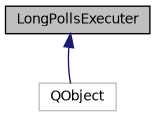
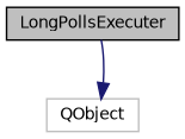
  digraph {
    node [fontname=Helvetica fontsize=10 shape=record style=filled]
    n1 [color=black fillcolor=grey75 fontcolor=black height=0.2 label=LongPollsExecuter width=0.4]
    n2 [color=grey75 fillcolor=white height=0.2 label=QObject width=0.4]
-   n1 -> n2 [color=midnightblue dir=back fontname=Helvetica fontsize=10 labelfontname=Helvetica labelfontsize=10 style=solid]
+   n2 -> n1 [color=midnightblue dir=back fontname=Helvetica fontsize=10 labelfontname=Helvetica labelfontsize=10 style=solid]
  }
